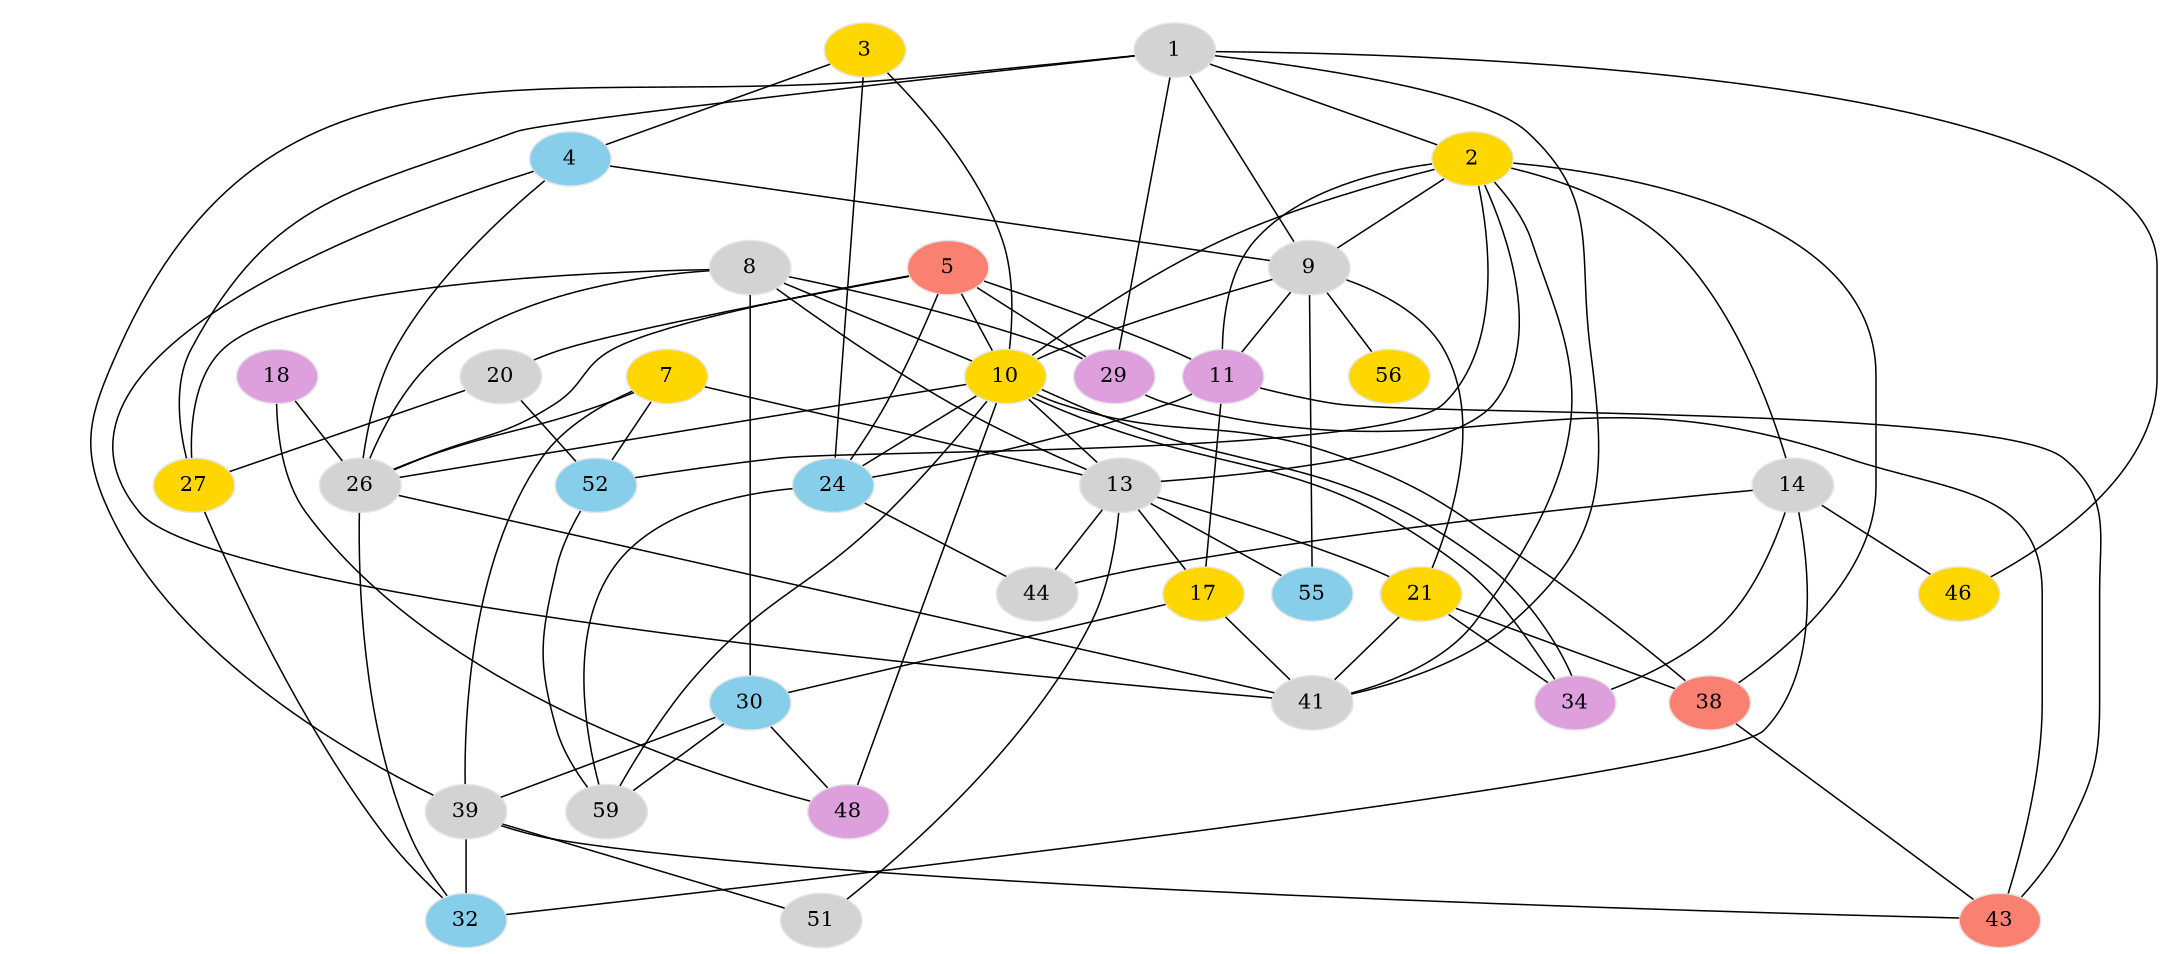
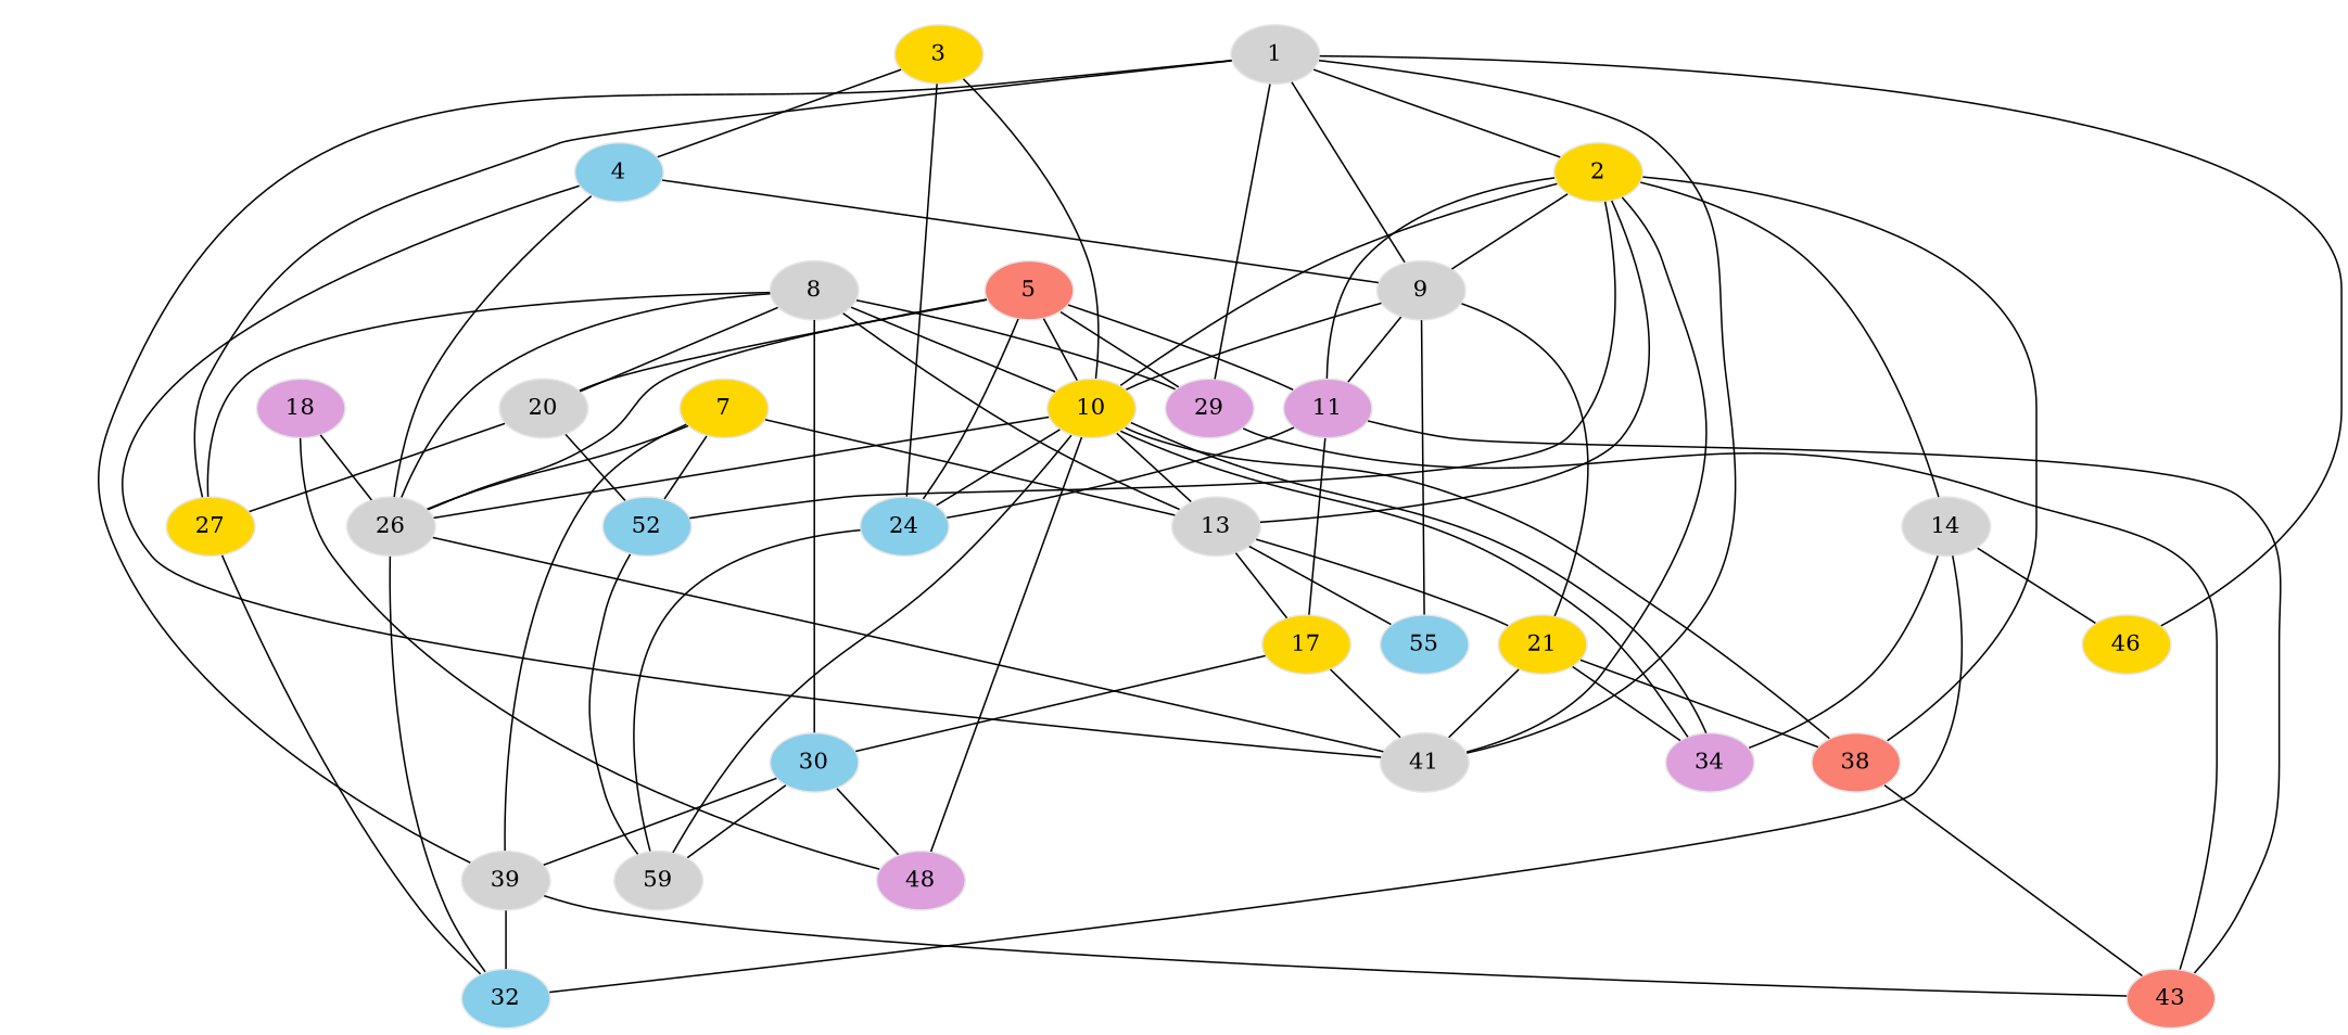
  graph {
    node [color=gray90 fillcolor=lightgrey style=filled]
    1 [super="+36+49"]
    2 [fillcolor=gold super="+23+28"]
    9 [super="+12"]
    27 [fillcolor=gold super="+58"]
    29 [fillcolor=plum]
    n6 [label=39 super="+39"]
    n7 [fillcolor=gold label=46]
    41
    10 [fillcolor=gold super="+25+16"]
    11 [fillcolor=plum super="+19"]
    13 [super="+33+57"]
    14 [super="+35"]
    38 [fillcolor=salmon]
    52 [fillcolor=skyblue]
    21 [fillcolor=gold]
    55 [fillcolor=skyblue]
-   56 [fillcolor=gold]
    32 [fillcolor=skyblue]
    43 [fillcolor=salmon]
    30 [fillcolor=skyblue super="+42+45"]
    48 [fillcolor=plum]
    59
-   51
    24 [fillcolor=skyblue super="+54"]
    26 [super="+40"]
    34 [fillcolor=plum]
    17 [fillcolor=gold]
-   44
    3 [fillcolor=gold]
    4 [fillcolor=skyblue]
    5 [fillcolor=salmon super="+15"]
    20
    7 [fillcolor=gold]
    8 [super="+53+46+50"]
    18 [fillcolor=plum]
    1 -- 2
    1 -- 9
    1 -- 27
    1 -- 29
    1 -- n6 [weight=2]
    1 -- n7
    1 -- 41
    2 -- 9
    2 -- 41
    2 -- 10
    2 -- 11
    2 -- 13
    2 -- 14
    2 -- 38
    2 -- 52
    9 -- 10
    9 -- 11
    9 -- 21
    9 -- 55
-   9 -- 56
    27 -- 32
    29 -- 43
    n6 -- 32
    n6 -- 43
-   n6 -- 51
    10 -- 13
    10 -- 38
    10 -- 48 [weight=2]
    10 -- 59
    10 -- 24
    10 -- 26
    10 -- 34
    10 -- 34
    11 -- 43
    11 -- 24 [weight=2]
    11 -- 17
    13 -- 21
    13 -- 55
-   13 -- 51
    13 -- 17
-   13 -- 44
    14 -- n7
    14 -- 32 [weight=2]
    14 -- 34
-   14 -- 44
    38 -- 43
    52 -- 59
    21 -- 41
    21 -- 38
    21 -- 34
    30 -- n6
    30 -- 48
    30 -- 59
    24 -- 59
-   24 -- 44
    26 -- 41
    26 -- 32
    17 -- 41
    17 -- 30
    3 -- 10
    3 -- 24
    3 -- 4
    4 -- 9
    4 -- 41
    4 -- 26
    5 -- 29
    5 -- 10
    5 -- 11
    5 -- 24
    5 -- 26
    5 -- 20
    20 -- 27
    20 -- 52
    7 -- n6
    7 -- 13
    7 -- 52
    7 -- 26
    8 -- 27 [weight=2]
    8 -- 29
    8 -- 10
    8 -- 13
    8 -- 30 [weight=2]
    8 -- 26
+   8 -- 20
    18 -- 48
    18 -- 26
  }
